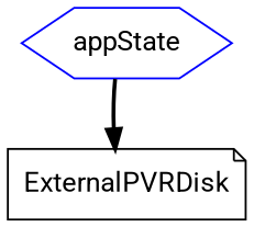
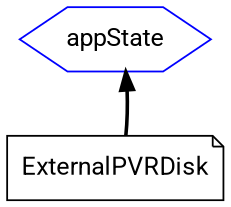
  digraph {
    fontname=Roboto
    node [fontname=Roboto]
    appState [root=true shape=hexagon color=blue]
    ExternalPVRDisk [shape=note color=black]
-   appState -> ExternalPVRDisk [style=bold fontname=Roboto]
+   ExternalPVRDisk -> appState [style=bold fontname=Roboto]
  }
